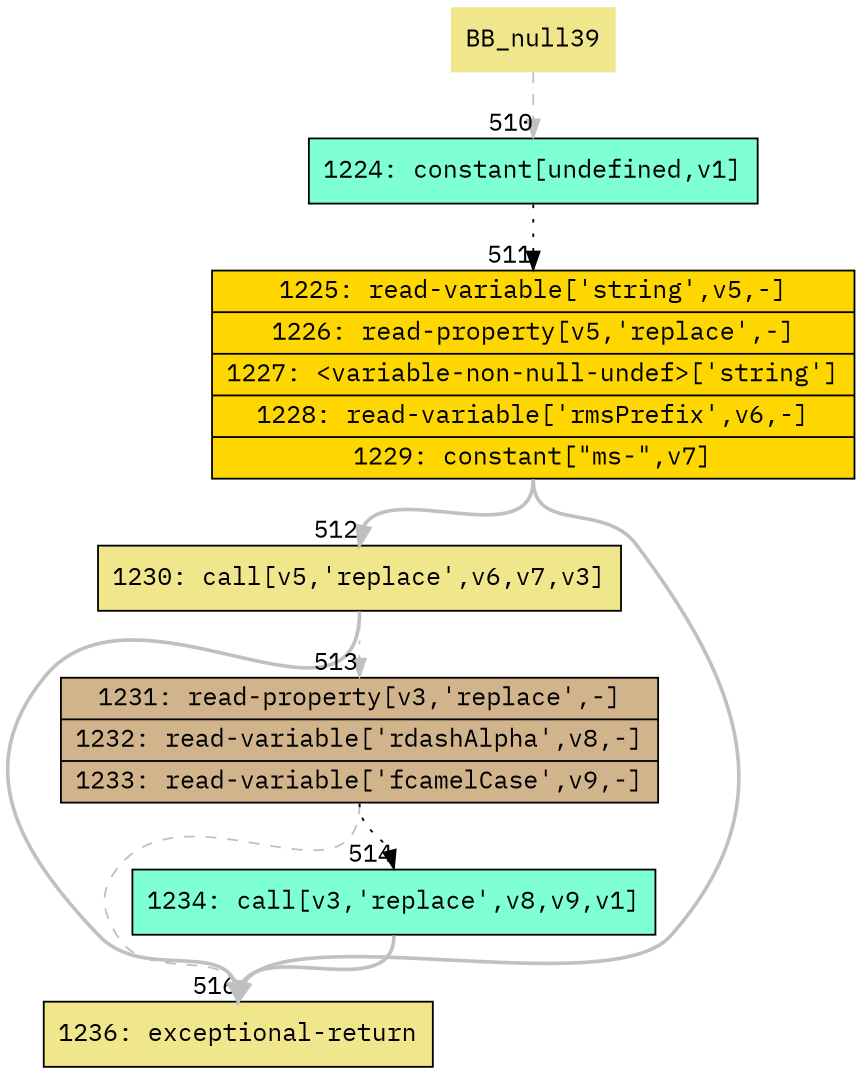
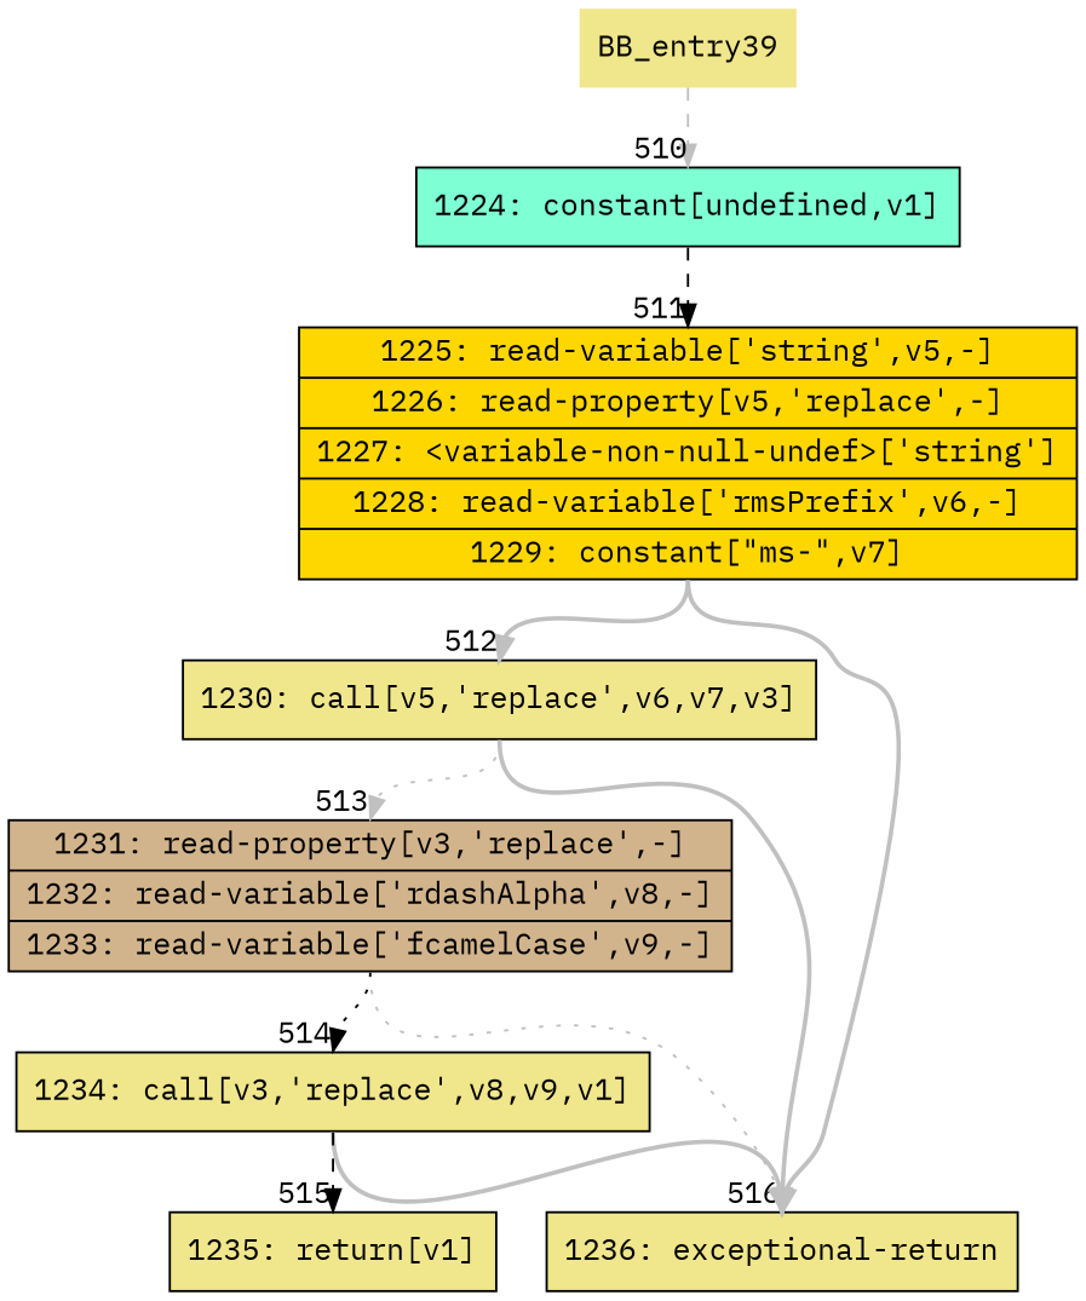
  digraph {
    fontname="IBM Plex Mono"
    rankdir=TD
    node [fillcolor=khaki fontname="IBM Plex Mono" shape=record style=filled]
    edge [color=gray fontname="IBM Plex Mono" headport=n style=dashed tailport=s]
-   BB_entry39 [shape=none label=BB_null39]
+   BB_entry39 [shape=none]
    n2 [fillcolor=aquamarine label="{1224: constant[undefined,v1]}"]
    n3 [fillcolor=gold label="{1225: read-variable['string',v5,-]|1226: read-property[v5,'replace',-]|1227: \<variable-non-null-undef\>['string']|1228: read-variable['rmsPrefix',v6,-]|1229: constant[\"ms-\",v7]}"]
    n4 [label="{1230: call[v5,'replace',v6,v7,v3]}"]
    n5 [label="{1236: exceptional-return}"]
    n6 [fillcolor=tan label="{1231: read-property[v3,'replace',-]|1232: read-variable['rdashAlpha',v8,-]|1233: read-variable['fcamelCase',v9,-]}"]
-   n7 [fillcolor=aquamarine label="{1234: call[v3,'replace',v8,v9,v1]}"]
+   n7 [label="{1234: call[v3,'replace',v8,v9,v1]}"]
+   n8 [label="{1235: return[v1]}"]
    BB_entry39 -> n2 [headlabel="    510"]
-   n2 -> n3 [headlabel="      511" style=dotted color=""]
+   n2 -> n3 [headlabel="      511" color=""]
    n3 -> n4 [headlabel="      512" style=bold]
    n3 -> n5 [headlabel="      516" style=bold]
    n4 -> n5 [style=bold]
    n4 -> n6 [headlabel="      513" style=dotted]
-   n6 -> n5
+   n6 -> n5 [style=dotted]
    n6 -> n7 [headlabel="      514" style=dotted color=""]
    n7 -> n5 [style=bold]
+   n7 -> n8 [headlabel="      515" color=""]
  }
